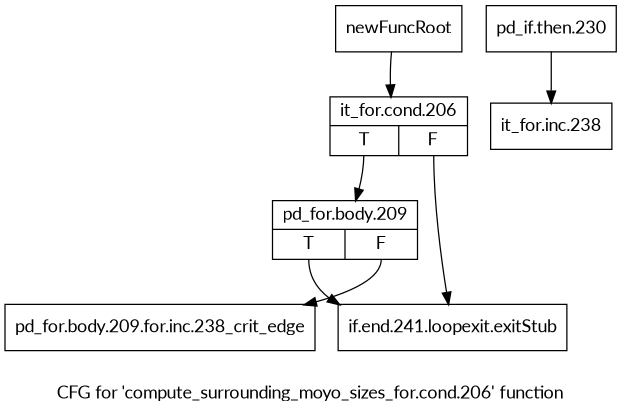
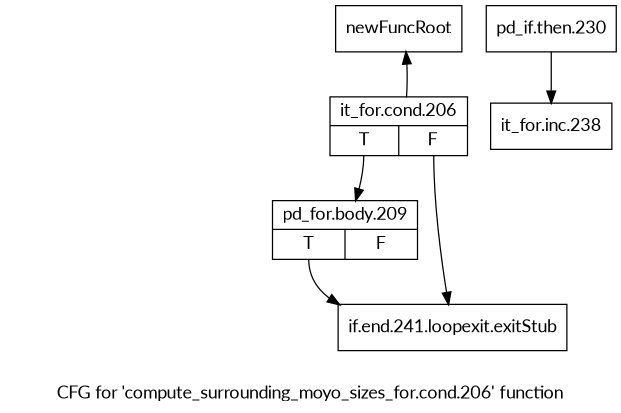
  digraph {
    fontname=Lato
    label="CFG for 'compute_surrounding_moyo_sizes_for.cond.206' function"
    node [fontname=Lato shape=record]
    edge [fontname=Lato]
    n1 [label="{newFuncRoot}"]
    n2 [label="{it_for.cond.206|{<s0>T|<s1>F}}"]
    n3 [label="{if.end.241.loopexit.exitStub}"]
    n4 [label="{pd_for.body.209|{<s0>T|<s1>F}}"]
-   n5 [label="{pd_for.body.209.for.inc.238_crit_edge}"]
    n6 [label="{pd_if.then.230}"]
    n7 [label="{it_for.inc.238}"]
-   n1 -> n2
+   n2 -> n1
    n2 -> n3 [tailport=s1]
    n2 -> n4 [tailport=s0]
    n4 -> n3 [tailport=s0]
-   n4 -> n5 [tailport=s1]
    n6 -> n7
  }
